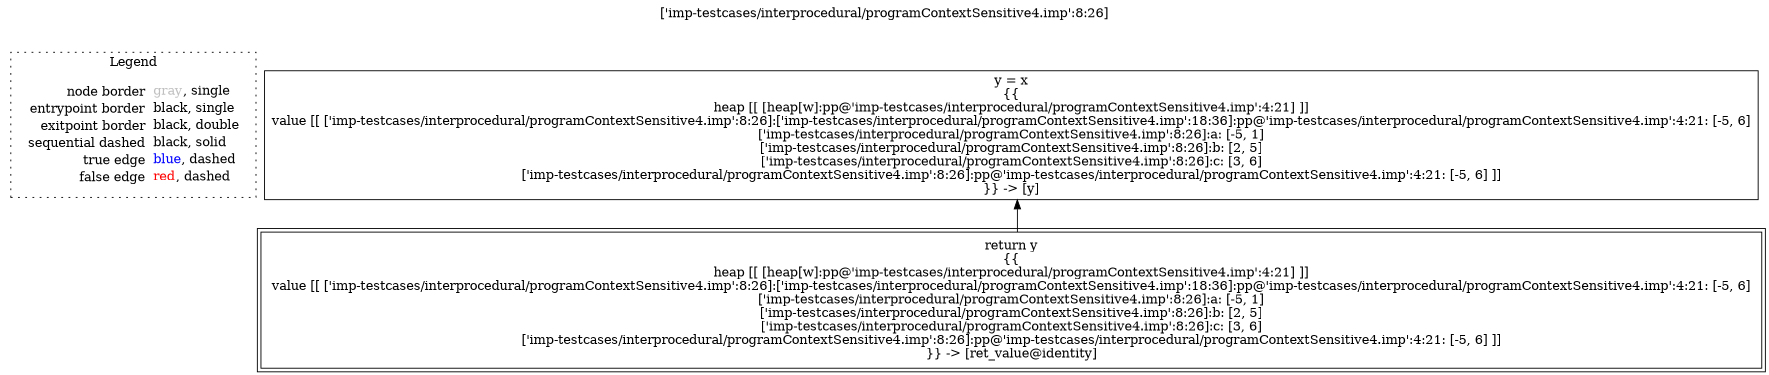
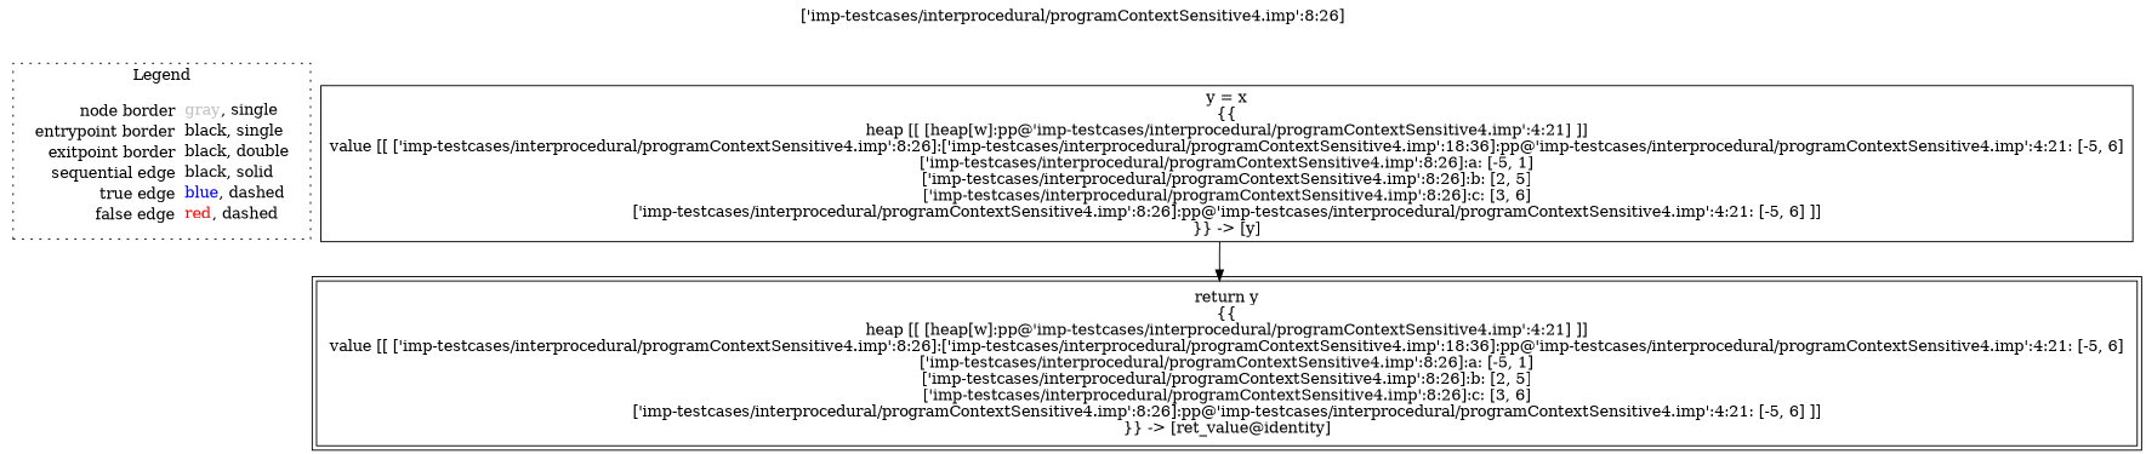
  digraph {
    label="['imp-testcases/interprocedural/programContextSensitive4.imp':8:26]"
    labelloc=t
    node [shape=rect color=black]
-   n1 [label=<<table border="0" cellpadding="2" cellspacing="0" cellborder="0"><tr><td align="right">node border&nbsp;</td><td align="left"><font color="gray">gray</font>, single</td></tr><tr><td align="right">entrypoint border&nbsp;</td><td align="left"><font color="black">black</font>, single</td></tr><tr><td align="right">exitpoint border&nbsp;</td><td align="left"><font color="black">black</font>, double</td></tr><tr><td align="right">sequential dashed&nbsp;</td><td align="left"><font color="black">black</font>, solid</td></tr><tr><td align="right">true edge&nbsp;</td><td align="left"><font color="blue">blue</font>, dashed</td></tr><tr><td align="right">false edge&nbsp;</td><td align="left"><font color="red">red</font>, dashed</td></tr></table>> shape=plaintext color=""]
+   n1 [label=<<table border="0" cellpadding="2" cellspacing="0" cellborder="0"><tr><td align="right">node border&nbsp;</td><td align="left"><font color="gray">gray</font>, single</td></tr><tr><td align="right">entrypoint border&nbsp;</td><td align="left"><font color="black">black</font>, single</td></tr><tr><td align="right">exitpoint border&nbsp;</td><td align="left"><font color="black">black</font>, double</td></tr><tr><td align="right">sequential edge&nbsp;</td><td align="left"><font color="black">black</font>, solid</td></tr><tr><td align="right">true edge&nbsp;</td><td align="left"><font color="blue">blue</font>, dashed</td></tr><tr><td align="right">false edge&nbsp;</td><td align="left"><font color="red">red</font>, dashed</td></tr></table>> shape=plaintext color=""]
    n2 [label=<y = x<BR/>{{<BR/>heap [[ [heap[w]:pp@'imp-testcases/interprocedural/programContextSensitive4.imp':4:21] ]]<BR/>value [[ ['imp-testcases/interprocedural/programContextSensitive4.imp':8:26]:['imp-testcases/interprocedural/programContextSensitive4.imp':18:36]:pp@'imp-testcases/interprocedural/programContextSensitive4.imp':4:21: [-5, 6]<BR/>['imp-testcases/interprocedural/programContextSensitive4.imp':8:26]:a: [-5, 1]<BR/>['imp-testcases/interprocedural/programContextSensitive4.imp':8:26]:b: [2, 5]<BR/>['imp-testcases/interprocedural/programContextSensitive4.imp':8:26]:c: [3, 6]<BR/>['imp-testcases/interprocedural/programContextSensitive4.imp':8:26]:pp@'imp-testcases/interprocedural/programContextSensitive4.imp':4:21: [-5, 6] ]]<BR/>}} -&gt; [y]>]
    n3 [label=<return y<BR/>{{<BR/>heap [[ [heap[w]:pp@'imp-testcases/interprocedural/programContextSensitive4.imp':4:21] ]]<BR/>value [[ ['imp-testcases/interprocedural/programContextSensitive4.imp':8:26]:['imp-testcases/interprocedural/programContextSensitive4.imp':18:36]:pp@'imp-testcases/interprocedural/programContextSensitive4.imp':4:21: [-5, 6]<BR/>['imp-testcases/interprocedural/programContextSensitive4.imp':8:26]:a: [-5, 1]<BR/>['imp-testcases/interprocedural/programContextSensitive4.imp':8:26]:b: [2, 5]<BR/>['imp-testcases/interprocedural/programContextSensitive4.imp':8:26]:c: [3, 6]<BR/>['imp-testcases/interprocedural/programContextSensitive4.imp':8:26]:pp@'imp-testcases/interprocedural/programContextSensitive4.imp':4:21: [-5, 6] ]]<BR/>}} -&gt; [ret_value@identity]> peripheries=2]
    subgraph cluster_1 {
      label=Legend
      style=dotted
      n1
    }
-   n3 -> n2 [color=black]
+   n2 -> n3 [color=black]
  }
